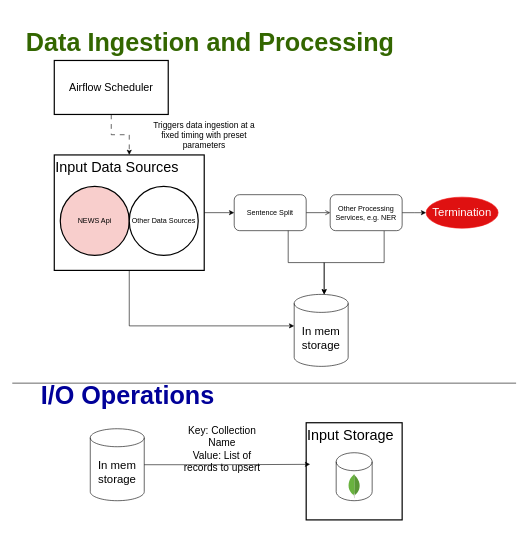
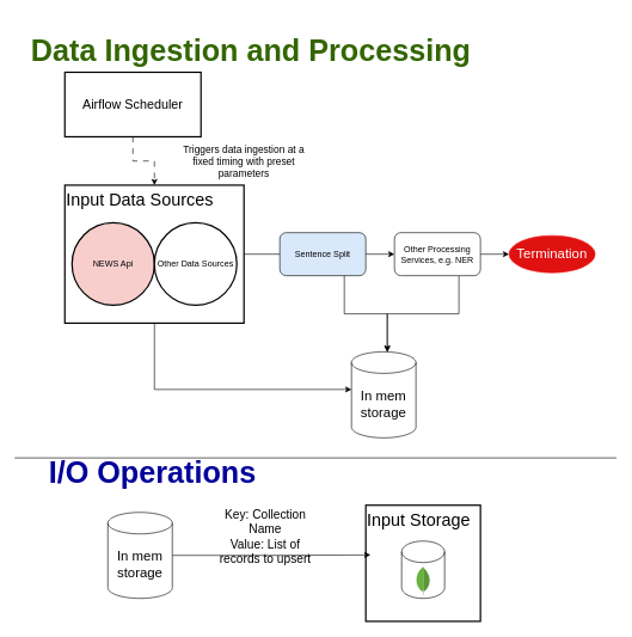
  <mxCell id="0" />
  <mxCell id="1" parent="0" />
- <mxCell id="2" style="edgeStyle=orthogonalEdgeStyle;rounded=0;orthogonalLoop=1;jettySize=auto;html=1;exitX=1;exitY=0.5;exitDx=0;exitDy=0;" edge="1" parent="1" source="3" target="23"><mxGeometry relative="1" as="geometry" /></mxCell>
+ <mxCell id="2" style="edgeStyle=orthogonalEdgeStyle;rounded=0;orthogonalLoop=1;jettySize=auto;html=1;exitX=1;exitY=0.5;exitDx=0;exitDy=0;endArrow=none;" edge="1" parent="1" source="3" target="23"><mxGeometry relative="1" as="geometry" /></mxCell>
  <mxCell id="3" value="Input Data Sources" style="whiteSpace=wrap;strokeWidth=2;verticalAlign=top;align=left;fontSize=24;" parent="1" vertex="1"><mxGeometry x="90" y="257.5" width="250" height="192.5" as="geometry" /></mxCell>
  <mxCell id="4" value="NEWS Api" style="ellipse;aspect=fixed;strokeWidth=2;whiteSpace=wrap;fillColor=#f8cecc;" parent="1" vertex="1"><mxGeometry x="100" y="310" width="115" height="115" as="geometry" /></mxCell>
  <mxCell id="5" value="Other Data Sources" style="ellipse;aspect=fixed;strokeWidth=2;whiteSpace=wrap;" parent="1" vertex="1"><mxGeometry x="215" y="310" width="115" height="115" as="geometry" /></mxCell>
  <mxCell id="6" value="Data Ingestion and Processing" style="text;html=1;align=center;verticalAlign=middle;whiteSpace=wrap;rounded=0;fontSize=42;fontStyle=1;fontColor=#336600;" parent="1" vertex="1"><mxGeometry width="660" height="100" as="geometry" x="20" y="20" /></mxCell>
  <mxCell id="7" value="" style="group" parent="1" vertex="1" connectable="0"><mxGeometry x="90" y="100" width="213.75" height="114" as="geometry" /></mxCell>
  <mxCell id="8" value="Airflow Scheduler" style="whiteSpace=wrap;strokeWidth=2;fontSize=18;" parent="7" vertex="1"><mxGeometry width="190" height="90" as="geometry" /></mxCell>
  <mxCell id="9" value="" style="shape=image;verticalLabelPosition=bottom;labelBackgroundColor=default;verticalAlign=top;aspect=fixed;imageAspect=0;image=https://static-00.iconduck.com/assets.00/airflow-icon-2048x2048-ptyvisqh.png;" parent="7" vertex="1"><mxGeometry width="40" height="40" as="geometry" /></mxCell>
  <mxCell id="10" style="edgeStyle=orthogonalEdgeStyle;rounded=0;orthogonalLoop=1;jettySize=auto;html=1;dashed=1;dashPattern=8 8;entryX=0.5;entryY=0;entryDx=0;entryDy=0;" parent="1" source="8" target="3" edge="1"><mxGeometry relative="1" as="geometry"><mxPoint x="261" y="250" as="targetPoint" /></mxGeometry></mxCell>
  <mxCell id="11" value="Triggers data ingestion at a fixed timing with preset parameters" style="text;html=1;align=center;verticalAlign=middle;whiteSpace=wrap;rounded=0;fontSize=14;" parent="1" vertex="1"><mxGeometry x="250" y="210" width="180" height="30" as="geometry" /></mxCell>
  <mxCell id="12" value="" style="group" parent="1" vertex="1" connectable="0"><mxGeometry x="510" y="704" width="160" height="162" as="geometry" /></mxCell>
  <mxCell id="13" value="Input Storage " style="whiteSpace=wrap;strokeWidth=2;align=left;verticalAlign=top;fontSize=24;" parent="12" vertex="1"><mxGeometry width="160" height="162" as="geometry" /></mxCell>
  <mxCell id="14" value="" style="group" parent="12" vertex="1" connectable="0"><mxGeometry x="50" y="50" width="60" height="80" as="geometry" /></mxCell>
  <mxCell id="15" value="" style="shape=cylinder3;whiteSpace=wrap;html=1;boundedLbl=1;backgroundOutline=1;size=15;" parent="14" vertex="1"><mxGeometry width="60" height="80" as="geometry" /></mxCell>
  <mxCell id="16" value="" style="dashed=0;outlineConnect=0;html=1;align=center;labelPosition=center;verticalLabelPosition=bottom;verticalAlign=top;shape=mxgraph.weblogos.mongodb" parent="14" vertex="1"><mxGeometry x="20" y="35" width="20" height="41" as="geometry" /></mxCell>
  <mxCell id="17" value="I/O Operations" style="text;html=1;align=center;verticalAlign=middle;whiteSpace=wrap;rounded=0;fontSize=42;fontStyle=1;fontColor=#000099;" parent="1" vertex="1"><mxGeometry y="630" width="385" height="60" as="geometry" x="20" /></mxCell>
  <mxCell id="18" value="Key: Collection Name&lt;div&gt;Value: List of records to upsert&lt;/div&gt;" style="text;html=1;align=center;verticalAlign=middle;whiteSpace=wrap;rounded=0;fontSize=17;" parent="1" vertex="1"><mxGeometry x="290" y="704" width="160" height="90" as="geometry" /></mxCell>
  <mxCell id="19" value="" style="endArrow=none;html=1;rounded=0;" parent="1" edge="1"><mxGeometry width="50" height="50" relative="1" as="geometry"><mxPoint y="638" as="sourcePoint" x="20" /><mxPoint x="860" y="638" as="targetPoint" /></mxGeometry></mxCell>
  <mxCell id="20" value="&lt;font style=&quot;font-size: 19px;&quot;&gt;In mem storage&lt;/font&gt;" style="shape=cylinder3;whiteSpace=wrap;html=1;boundedLbl=1;backgroundOutline=1;size=15;" vertex="1" parent="1"><mxGeometry x="490" y="490" width="90" height="120" as="geometry" /></mxCell>
  <mxCell id="21" style="edgeStyle=orthogonalEdgeStyle;rounded=0;orthogonalLoop=1;jettySize=auto;html=1;entryX=0;entryY=0;entryDx=0;entryDy=52.5;entryPerimeter=0;exitX=0.5;exitY=1;exitDx=0;exitDy=0;" edge="1" parent="1" source="3" target="20"><mxGeometry relative="1" as="geometry" /></mxCell>
- <mxCell id="22" value="" style="edgeStyle=orthogonalEdgeStyle;rounded=0;orthogonalLoop=1;jettySize=auto;html=1;endArrow=open;" edge="1" parent="1" source="23" target="26"><mxGeometry relative="1" as="geometry" /></mxCell>
- <mxCell id="23" value="Sentence Split" style="rounded=1;whiteSpace=wrap;html=1;" vertex="1" parent="1"><mxGeometry x="390" y="323.75" width="120" height="60" as="geometry" /></mxCell>
+ <mxCell id="22" value="" style="edgeStyle=orthogonalEdgeStyle;rounded=0;orthogonalLoop=1;jettySize=auto;html=1;" edge="1" parent="1" source="23" target="26"><mxGeometry relative="1" as="geometry" /></mxCell>
+ <mxCell id="23" value="Sentence Split" style="rounded=1;whiteSpace=wrap;html=1;fillColor=#dae8fc;" vertex="1" parent="1"><mxGeometry x="390" y="323.75" width="120" height="60" as="geometry" /></mxCell>
  <mxCell id="24" value="" style="edgeStyle=orthogonalEdgeStyle;rounded=0;orthogonalLoop=1;jettySize=auto;html=1;" edge="1" parent="1" source="26" target="27"><mxGeometry relative="1" as="geometry" /></mxCell>
  <mxCell id="25" style="edgeStyle=orthogonalEdgeStyle;rounded=0;orthogonalLoop=1;jettySize=auto;html=1;exitX=0.5;exitY=1;exitDx=0;exitDy=0;" edge="1" parent="1"><mxGeometry relative="1" as="geometry"><mxPoint x="540" y="490" as="targetPoint" /><mxPoint x="640" y="383.75" as="sourcePoint" /><Array as="points"><mxPoint x="640" y="437" /><mxPoint x="540" y="437" /></Array></mxGeometry></mxCell>
  <mxCell id="26" value="Other Processing Services, e.g. NER" style="rounded=1;whiteSpace=wrap;html=1;" vertex="1" parent="1"><mxGeometry x="550" y="323.75" width="120" height="60" as="geometry" /></mxCell>
  <mxCell id="27" value="&lt;font style=&quot;font-size: 19px; color: rgb(255, 255, 255);&quot;&gt;Termination&lt;/font&gt;" style="ellipse;whiteSpace=wrap;html=1;strokeColor=light-dark(#f31212, #ededed);fillColor=light-dark(#df1111, #ededed);" vertex="1" parent="1"><mxGeometry x="710" y="327.88" width="120" height="51.75" as="geometry" /></mxCell>
  <mxCell id="28" style="edgeStyle=orthogonalEdgeStyle;rounded=0;orthogonalLoop=1;jettySize=auto;html=1;" edge="1" parent="1"><mxGeometry relative="1" as="geometry"><mxPoint x="480" y="383.75" as="sourcePoint" /><mxPoint x="540" y="490" as="targetPoint" /><Array as="points"><mxPoint x="480" y="437" /><mxPoint x="540" y="437" /><mxPoint x="540" y="490" /></Array></mxGeometry></mxCell>
  <mxCell id="29" value="&lt;font style=&quot;font-size: 19px;&quot;&gt;In mem storage&lt;/font&gt;" style="shape=cylinder3;whiteSpace=wrap;html=1;boundedLbl=1;backgroundOutline=1;size=15;" vertex="1" parent="1"><mxGeometry x="150" y="714" width="90" height="120" as="geometry" /></mxCell>
  <mxCell id="30" style="edgeStyle=orthogonalEdgeStyle;rounded=0;orthogonalLoop=1;jettySize=auto;html=1;entryX=0.041;entryY=0.428;entryDx=0;entryDy=0;entryPerimeter=0;" edge="1" parent="1" source="29" target="13"><mxGeometry relative="1" as="geometry" /></mxCell>
